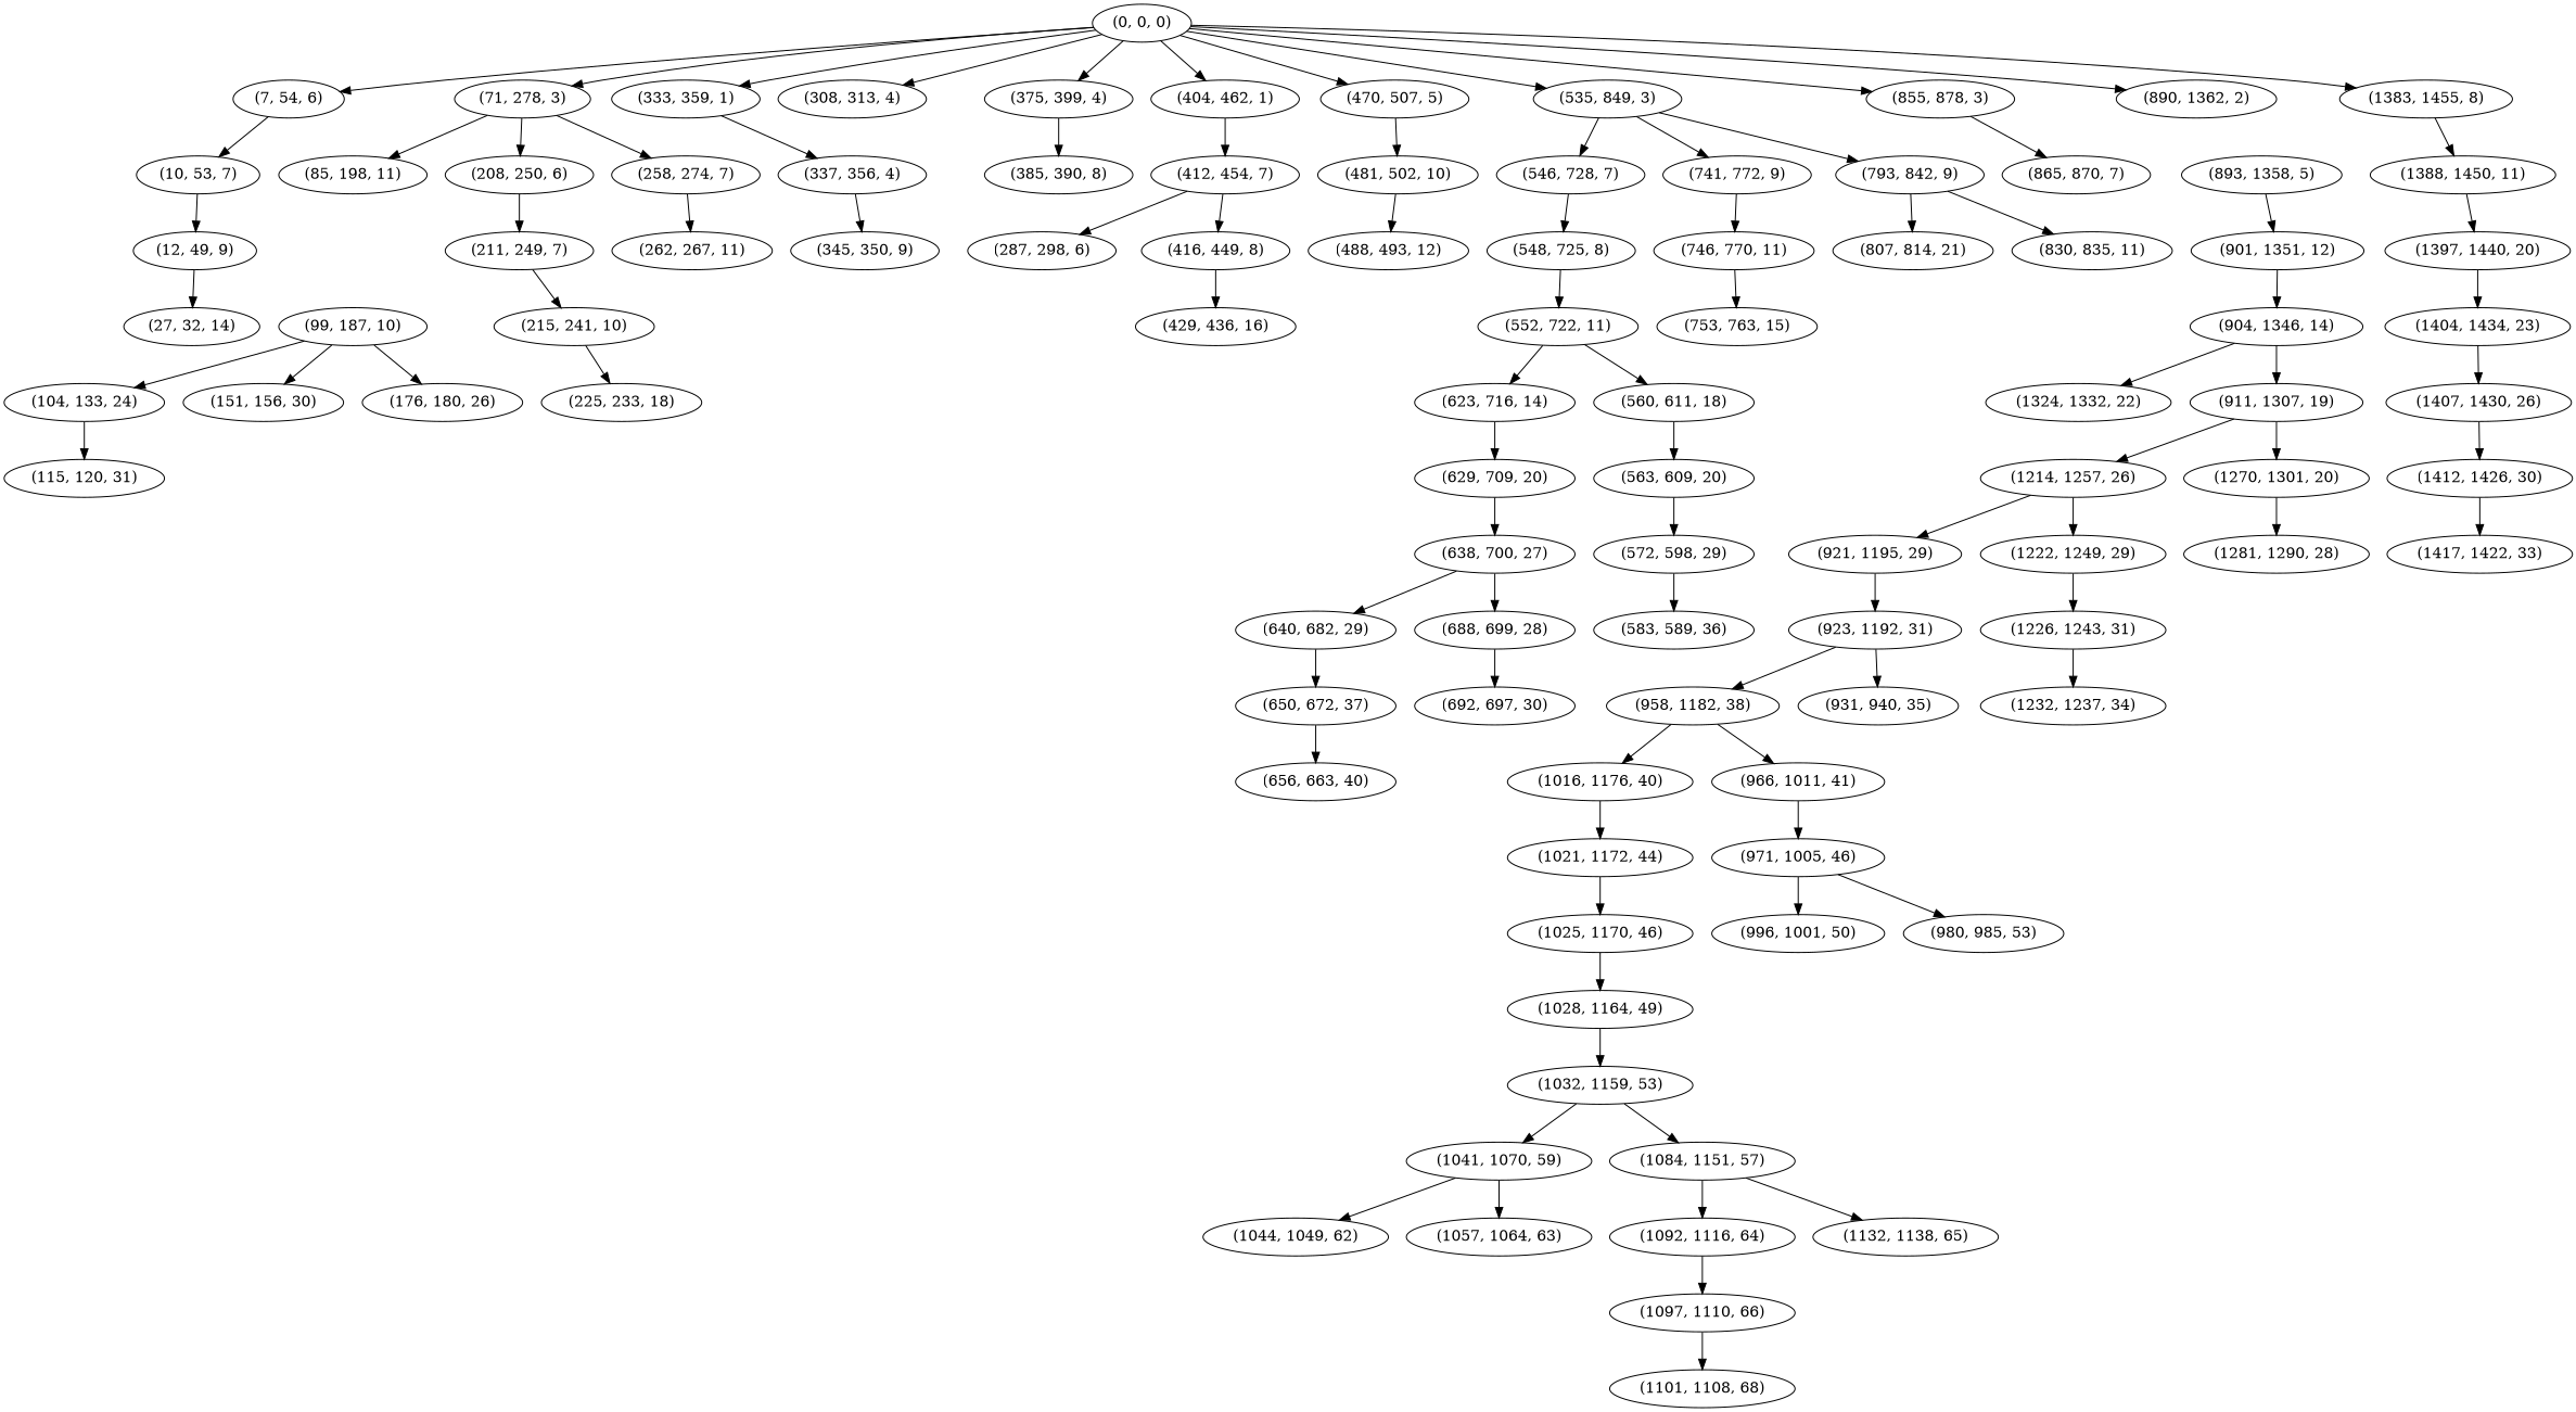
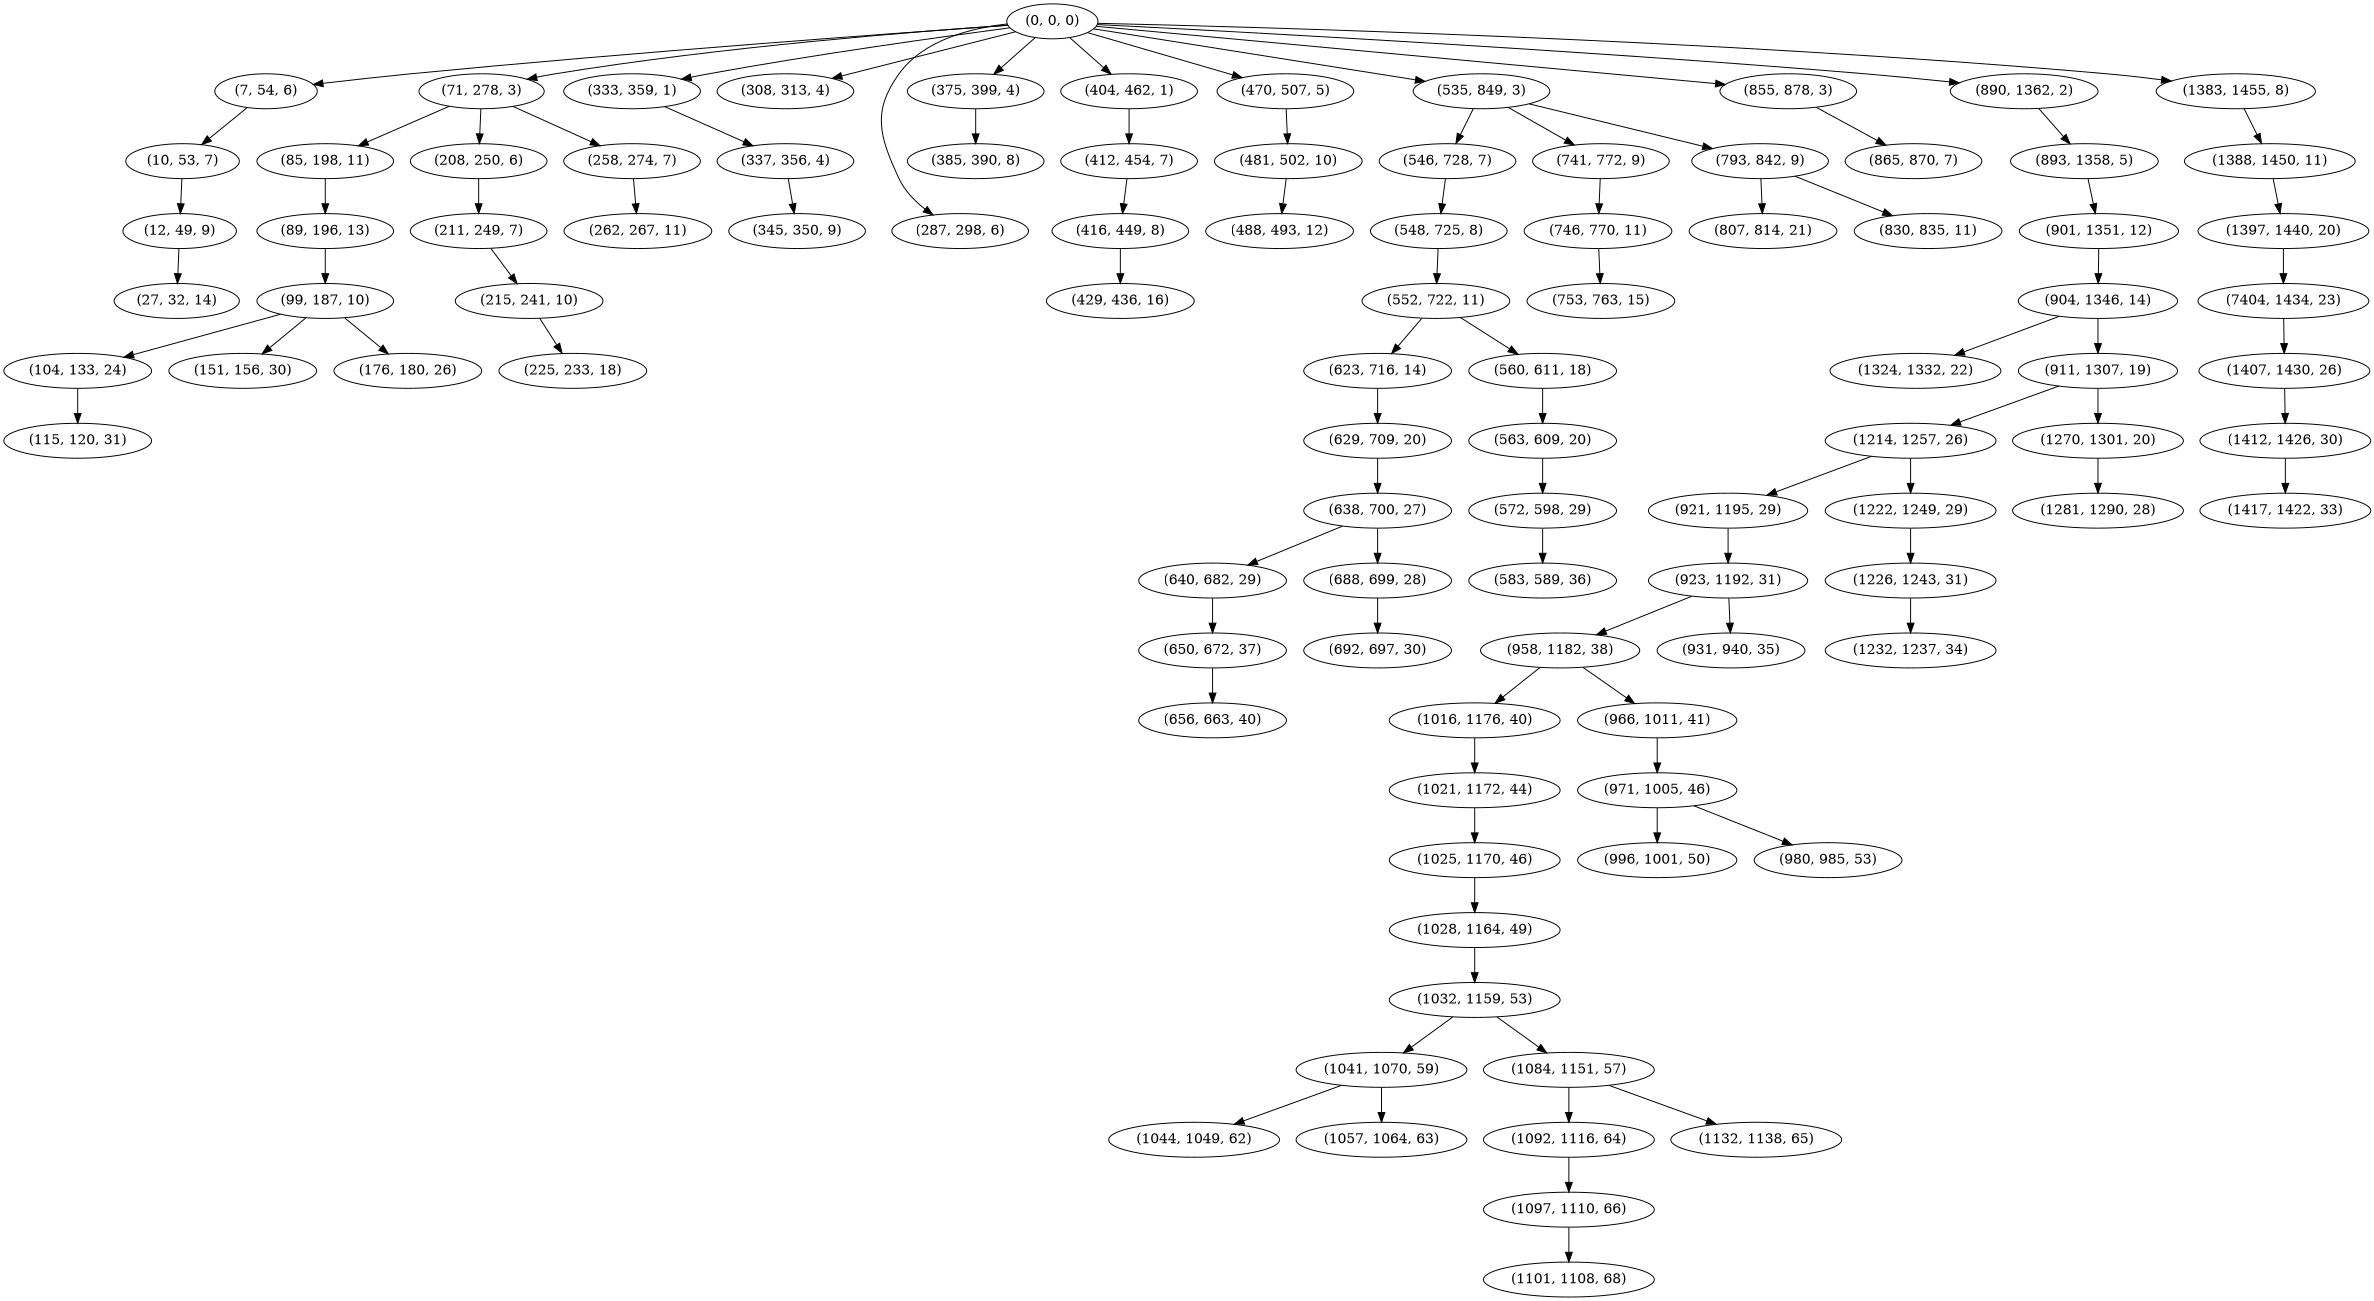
  digraph {
    "(0, 0, 0)"
    "(7, 54, 6)"
    "(71, 278, 3)"
    "(287, 298, 6)"
    "(308, 313, 4)"
    "(333, 359, 1)"
    "(375, 399, 4)"
    "(404, 462, 1)"
    "(470, 507, 5)"
    "(535, 849, 3)"
    "(855, 878, 3)"
    "(890, 1362, 2)"
    "(1383, 1455, 8)"
    "(10, 53, 7)"
    "(85, 198, 11)"
    "(208, 250, 6)"
    "(258, 274, 7)"
    "(337, 356, 4)"
    "(385, 390, 8)"
    "(412, 454, 7)"
    "(481, 502, 10)"
    "(546, 728, 7)"
    "(741, 772, 9)"
    "(793, 842, 9)"
    "(865, 870, 7)"
    "(893, 1358, 5)"
    "(1388, 1450, 11)"
    "(12, 49, 9)"
    "(27, 32, 14)"
+   "(89, 196, 13)"
    "(211, 249, 7)"
    "(262, 267, 11)"
    n33 [label="(99, 187, 10)"]
    "(104, 133, 24)"
    "(151, 156, 30)"
    "(176, 180, 26)"
    "(115, 120, 31)"
    "(215, 241, 10)"
    "(225, 233, 18)"
    "(345, 350, 9)"
    "(416, 449, 8)"
    "(429, 436, 16)"
    "(488, 493, 12)"
    "(548, 725, 8)"
    "(746, 770, 11)"
    "(807, 814, 21)"
    "(830, 835, 11)"
    "(552, 722, 11)"
    "(560, 611, 18)"
    "(623, 716, 14)"
    "(563, 609, 20)"
    "(629, 709, 20)"
    "(572, 598, 29)"
    "(583, 589, 36)"
    "(638, 700, 27)"
    "(640, 682, 29)"
    "(688, 699, 28)"
    "(650, 672, 37)"
    "(692, 697, 30)"
    "(656, 663, 40)"
    "(753, 763, 15)"
    "(901, 1351, 12)"
    "(904, 1346, 14)"
    "(911, 1307, 19)"
    "(1324, 1332, 22)"
    "(1214, 1257, 26)"
    "(1270, 1301, 20)"
    "(921, 1195, 29)"
    "(923, 1192, 31)"
    "(1222, 1249, 29)"
    "(1281, 1290, 28)"
    "(931, 940, 35)"
    "(958, 1182, 38)"
    "(966, 1011, 41)"
    "(1016, 1176, 40)"
    "(971, 1005, 46)"
    "(1021, 1172, 44)"
    "(980, 985, 53)"
    "(996, 1001, 50)"
    "(1025, 1170, 46)"
    "(1028, 1164, 49)"
    "(1032, 1159, 53)"
    "(1041, 1070, 59)"
    "(1084, 1151, 57)"
    "(1044, 1049, 62)"
    "(1057, 1064, 63)"
    "(1092, 1116, 64)"
    "(1132, 1138, 65)"
    "(1097, 1110, 66)"
    "(1101, 1108, 68)"
    "(1226, 1243, 31)"
    "(1232, 1237, 34)"
    "(1397, 1440, 20)"
-   "(1404, 1434, 23)"
+   "(1404, 1434, 23)" [label="(7404, 1434, 23)"]
    "(1407, 1430, 26)"
    "(1412, 1426, 30)"
    "(1417, 1422, 33)"
    "(0, 0, 0)" -> "(7, 54, 6)"
    "(0, 0, 0)" -> "(71, 278, 3)"
-   "(412, 454, 7)" -> "(287, 298, 6)"
+   "(0, 0, 0)" -> "(287, 298, 6)"
    "(0, 0, 0)" -> "(308, 313, 4)"
    "(0, 0, 0)" -> "(333, 359, 1)"
    "(0, 0, 0)" -> "(375, 399, 4)"
    "(0, 0, 0)" -> "(404, 462, 1)"
    "(0, 0, 0)" -> "(470, 507, 5)"
    "(0, 0, 0)" -> "(535, 849, 3)"
    "(0, 0, 0)" -> "(855, 878, 3)"
    "(0, 0, 0)" -> "(890, 1362, 2)"
    "(0, 0, 0)" -> "(1383, 1455, 8)"
    "(7, 54, 6)" -> "(10, 53, 7)"
    "(71, 278, 3)" -> "(85, 198, 11)"
    "(71, 278, 3)" -> "(208, 250, 6)"
    "(71, 278, 3)" -> "(258, 274, 7)"
    "(333, 359, 1)" -> "(337, 356, 4)"
    "(375, 399, 4)" -> "(385, 390, 8)"
    "(404, 462, 1)" -> "(412, 454, 7)"
    "(470, 507, 5)" -> "(481, 502, 10)"
    "(535, 849, 3)" -> "(546, 728, 7)"
    "(535, 849, 3)" -> "(741, 772, 9)"
    "(535, 849, 3)" -> "(793, 842, 9)"
    "(855, 878, 3)" -> "(865, 870, 7)"
+   "(890, 1362, 2)" -> "(893, 1358, 5)"
    "(1383, 1455, 8)" -> "(1388, 1450, 11)"
    "(10, 53, 7)" -> "(12, 49, 9)"
+   "(85, 198, 11)" -> "(89, 196, 13)"
    "(208, 250, 6)" -> "(211, 249, 7)"
    "(258, 274, 7)" -> "(262, 267, 11)"
    "(337, 356, 4)" -> "(345, 350, 9)"
    "(412, 454, 7)" -> "(416, 449, 8)"
    "(481, 502, 10)" -> "(488, 493, 12)"
    "(546, 728, 7)" -> "(548, 725, 8)"
    "(741, 772, 9)" -> "(746, 770, 11)"
    "(793, 842, 9)" -> "(807, 814, 21)"
    "(793, 842, 9)" -> "(830, 835, 11)"
    "(893, 1358, 5)" -> "(901, 1351, 12)"
    "(1388, 1450, 11)" -> "(1397, 1440, 20)"
    "(12, 49, 9)" -> "(27, 32, 14)"
+   "(89, 196, 13)" -> n33
    "(211, 249, 7)" -> "(215, 241, 10)"
    n33 -> "(104, 133, 24)"
    n33 -> "(151, 156, 30)"
    n33 -> "(176, 180, 26)"
    "(104, 133, 24)" -> "(115, 120, 31)"
    "(215, 241, 10)" -> "(225, 233, 18)"
    "(416, 449, 8)" -> "(429, 436, 16)"
    "(548, 725, 8)" -> "(552, 722, 11)"
    "(746, 770, 11)" -> "(753, 763, 15)"
    "(552, 722, 11)" -> "(560, 611, 18)"
    "(552, 722, 11)" -> "(623, 716, 14)"
    "(560, 611, 18)" -> "(563, 609, 20)"
    "(623, 716, 14)" -> "(629, 709, 20)"
    "(563, 609, 20)" -> "(572, 598, 29)"
    "(629, 709, 20)" -> "(638, 700, 27)"
    "(572, 598, 29)" -> "(583, 589, 36)"
    "(638, 700, 27)" -> "(640, 682, 29)"
    "(638, 700, 27)" -> "(688, 699, 28)"
    "(640, 682, 29)" -> "(650, 672, 37)"
    "(688, 699, 28)" -> "(692, 697, 30)"
    "(650, 672, 37)" -> "(656, 663, 40)"
    "(901, 1351, 12)" -> "(904, 1346, 14)"
    "(904, 1346, 14)" -> "(911, 1307, 19)"
    "(904, 1346, 14)" -> "(1324, 1332, 22)"
    "(911, 1307, 19)" -> "(1214, 1257, 26)"
    "(911, 1307, 19)" -> "(1270, 1301, 20)"
    "(1214, 1257, 26)" -> "(921, 1195, 29)"
    "(1214, 1257, 26)" -> "(1222, 1249, 29)"
    "(1270, 1301, 20)" -> "(1281, 1290, 28)"
    "(921, 1195, 29)" -> "(923, 1192, 31)"
    "(923, 1192, 31)" -> "(931, 940, 35)"
    "(923, 1192, 31)" -> "(958, 1182, 38)"
    "(1222, 1249, 29)" -> "(1226, 1243, 31)"
    "(958, 1182, 38)" -> "(966, 1011, 41)"
    "(958, 1182, 38)" -> "(1016, 1176, 40)"
    "(966, 1011, 41)" -> "(971, 1005, 46)"
    "(1016, 1176, 40)" -> "(1021, 1172, 44)"
    "(971, 1005, 46)" -> "(980, 985, 53)"
    "(971, 1005, 46)" -> "(996, 1001, 50)"
    "(1021, 1172, 44)" -> "(1025, 1170, 46)"
    "(1025, 1170, 46)" -> "(1028, 1164, 49)"
    "(1028, 1164, 49)" -> "(1032, 1159, 53)"
    "(1032, 1159, 53)" -> "(1041, 1070, 59)"
    "(1032, 1159, 53)" -> "(1084, 1151, 57)"
    "(1041, 1070, 59)" -> "(1044, 1049, 62)"
    "(1041, 1070, 59)" -> "(1057, 1064, 63)"
    "(1084, 1151, 57)" -> "(1092, 1116, 64)"
    "(1084, 1151, 57)" -> "(1132, 1138, 65)"
    "(1092, 1116, 64)" -> "(1097, 1110, 66)"
    "(1097, 1110, 66)" -> "(1101, 1108, 68)"
    "(1226, 1243, 31)" -> "(1232, 1237, 34)"
    "(1397, 1440, 20)" -> "(1404, 1434, 23)"
    "(1404, 1434, 23)" -> "(1407, 1430, 26)"
    "(1407, 1430, 26)" -> "(1412, 1426, 30)"
    "(1412, 1426, 30)" -> "(1417, 1422, 33)"
  }
